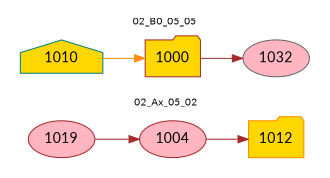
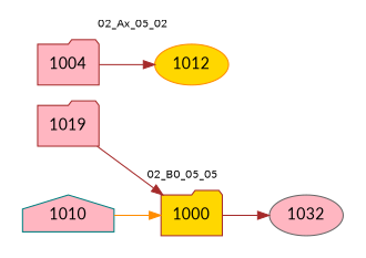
  digraph {
    fontname=Lato
    rankdir=LR
    node [color=brown fillcolor=lightpink fontname=Lato shape=folder style=filled]
    edge [color=brown fontname=Lato]
-   n1 [label=1019 shape=ellipse]
-   n2 [label=1004 shape=ellipse]
-   n3 [color=darkorange fillcolor=gold label=1012]
-   n4 [color=teal fillcolor=gold label=1010 shape=house]
+   n1 [label=1019]
+   n2 [label=1004]
+   n3 [color=darkorange fillcolor=gold label=1012 shape=ellipse]
+   n4 [color=teal label=1010 shape=house]
    n5 [fillcolor=gold label=1000]
    n6 [color=gray40 label=1032 shape=ellipse]
    subgraph cluster_1 {
      color=white
      fontsize=10
      label="02_Ax_05_02"
      n1
      n2
      n3
    }
    subgraph cluster_2 {
      color=white
      fontsize=10
      label="02_B0_05_05"
      n4
      n5
      n6
    }
-   n1 -> n2
+   n1 -> n5
    n2 -> n3
    n4 -> n5 [color=darkorange]
    n5 -> n6
  }
